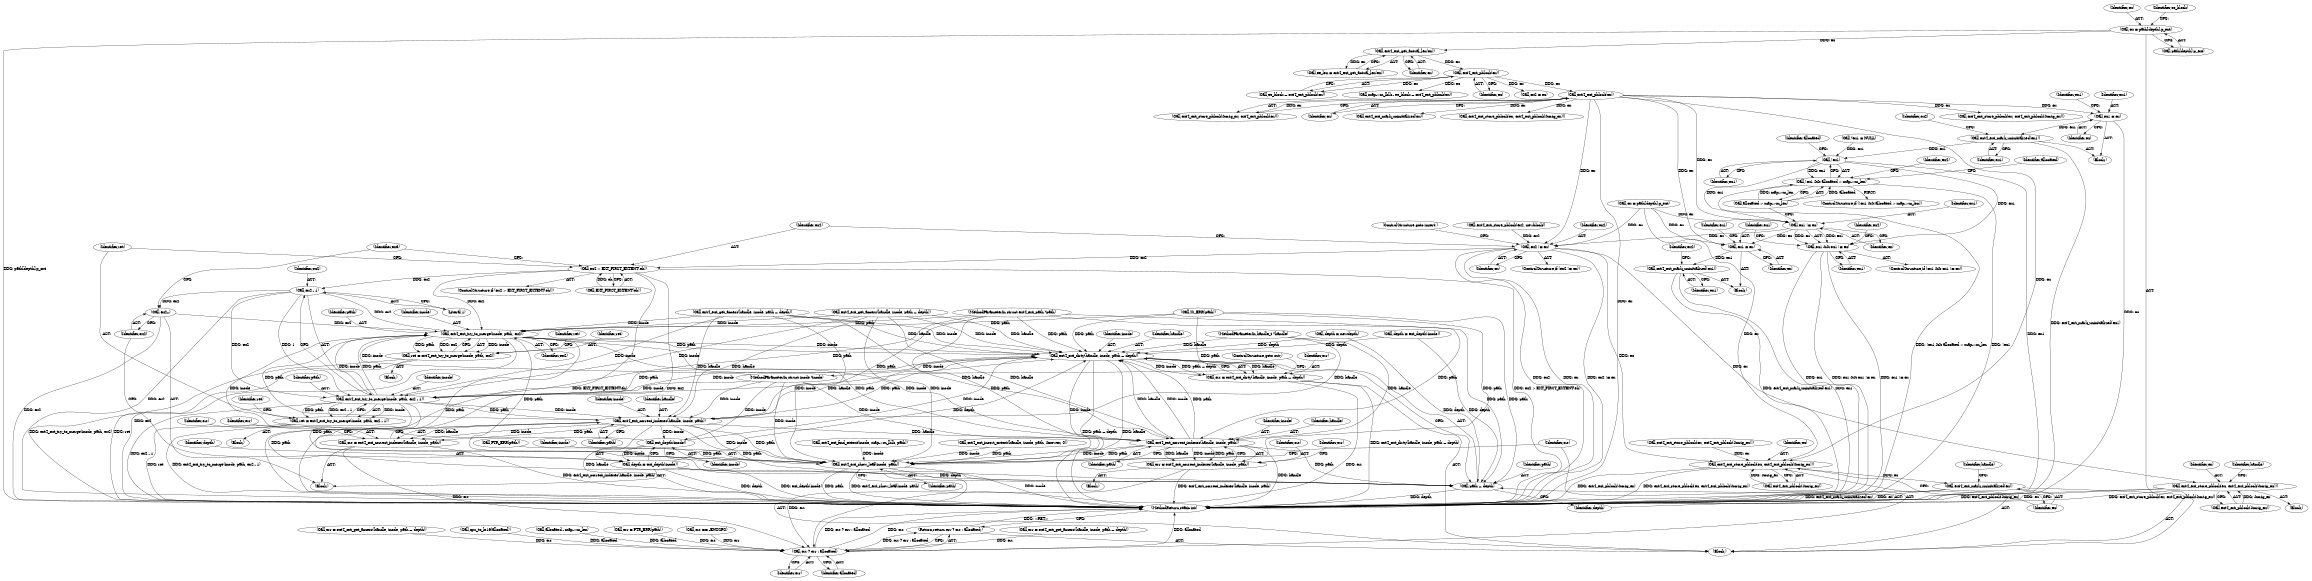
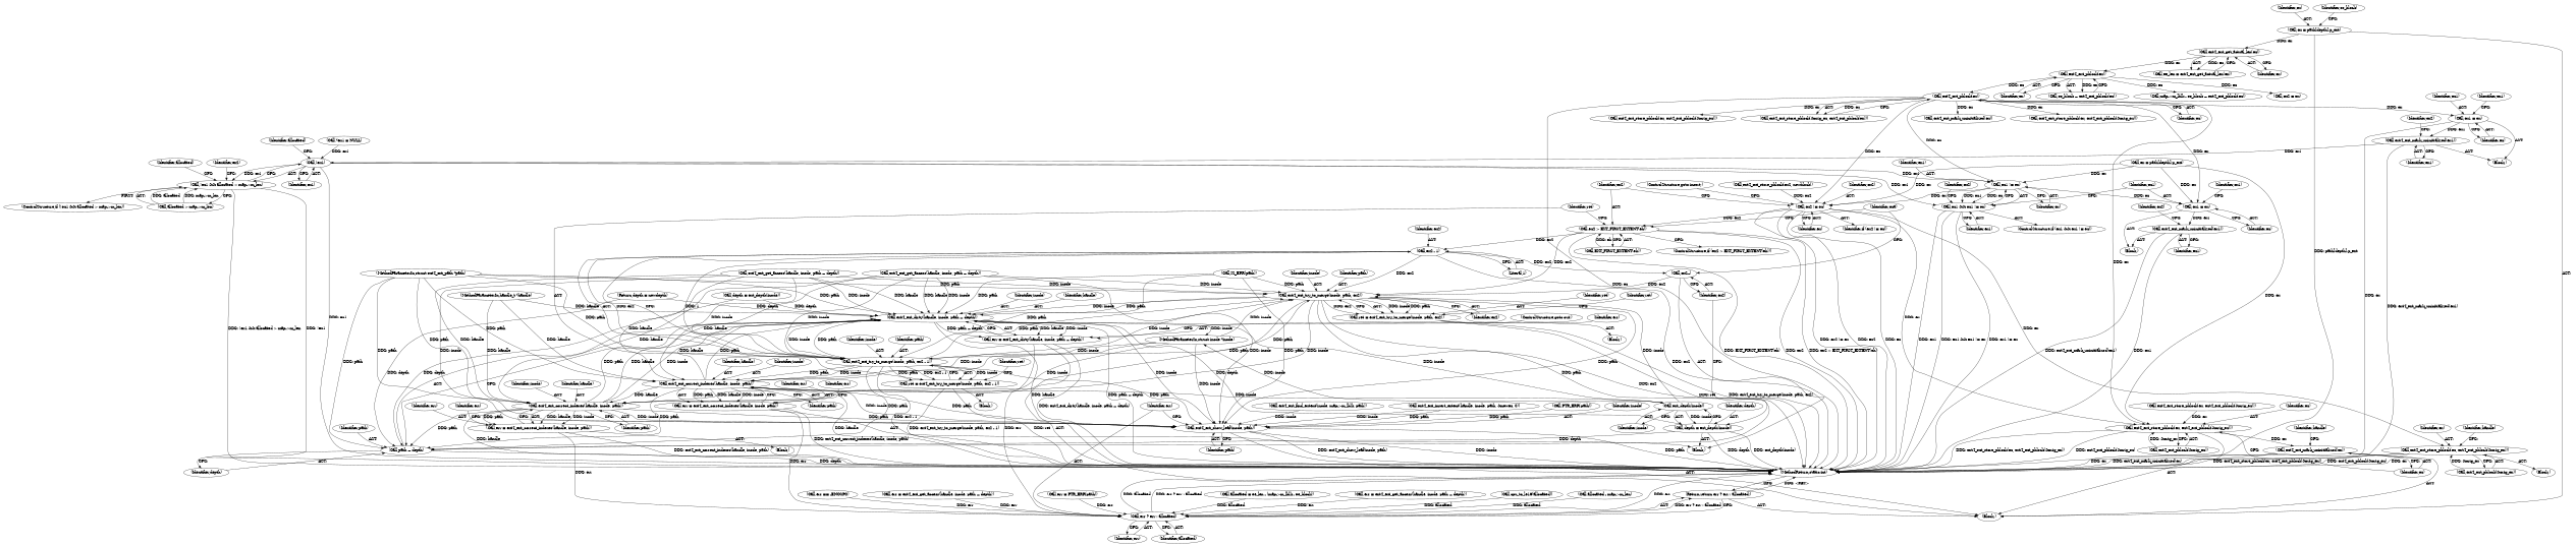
  digraph {
    n1 [label="(Call,ex1 = ex)"]
    n2 [label="(Call,ext4_ext_mark_uninitialized(ex1))"]
    n3 [label="(Block,)"]
    n4 [label="(Identifier,ex)"]
    n5 [label="(MethodReturn,static int)"]
    n6 [label="(Call,!ex1)"]
    n7 [label="(Identifier,ex1)"]
    n8 [label="(Return,return err ? err : allocated;)"]
    n9 [label="(Call,ext4_ext_pblock(ex))"]
    n10 [label="(Call,ex1 != ex)"]
    n11 [label="(Call,ex1 = ex)"]
    n12 [label="(Call,ex2 != ex)"]
    n13 [label="(Call,ext4_ext_store_pblock(ex, ext4_ext_pblock(&orig_ex)))"]
    n14 [label="(Call,ext4_ext_store_pblock(ex, ext4_ext_pblock(&orig_ex)))"]
    n15 [label="(Call,ext4_ext_store_pblock(&orig_ex, ext4_ext_pblock(ex)))"]
    n16 [label="(Identifier,ex)"]
    n17 [label="(Call,ext4_ext_mark_uninitialized(ex))"]
    n18 [label="(Call,ext4_ext_store_pblock(ex, ext4_ext_pblock(&orig_ex)))"]
    n19 [label="(Call,ex1 && ex1 != ex)"]
    n20 [label="(Identifier,ex)"]
    n21 [label="(Call,ext4_ext_mark_uninitialized(ex1))"]
    n22 [label="(Block,)"]
    n23 [label="(Identifier,ex)"]
    n24 [label="(Call,ex2 > EXT_FIRST_EXTENT(eh))"]
    n25 [label="(Call,ext4_ext_store_pblock(ex, ext4_ext_pblock(&orig_ex)))"]
    n26 [label="(Identifier,ex)"]
-   n27 [label="(ControlStructure,if (ex2 != ex))"]
+   n27 [label="(Identifier,if (ex2 != ex))"]
    n28 [label="(Block,)"]
    n29 [label="(Call,ext4_ext_mark_uninitialized(ex))"]
    n30 [label="(Call,ext4_ext_pblock(&orig_ex))"]
    n31 [label="(Call,ext4_ext_pblock(ex))"]
    n32 [label="(Call,ex2 = ex)"]
    n33 [label="(Call,ee_block + ext4_ext_pblock(ex))"]
    n34 [label="(Call,map->m_lblk - ee_block + ext4_ext_pblock(ex))"]
    n35 [label="(Identifier,ex)"]
    n36 [label="(Call,ext4_ext_get_actual_len(ex))"]
    n37 [label="(Identifier,ex)"]
    n38 [label="(Call,ee_len = ext4_ext_get_actual_len(ex))"]
    n39 [label="(Call,ex = path[depth].p_ext)"]
-   n40 [label="(Call,path[depth].p_ext)"]
    n41 [label="(Call,!ex1 && allocated > map->m_len)"]
    n42 [label="(Identifier,ex1)"]
    n43 [label="(Call,allocated > map->m_len)"]
    n44 [label="(ControlStructure,if (!ex1 && allocated > map->m_len))"]
    n45 [label="(ControlStructure,if (ex1 && ex1 != ex))"]
    n46 [label="(Identifier,ex1)"]
    n47 [label="(Identifier,ex1)"]
    n48 [label="(Call,ex2 - 1)"]
    n49 [label="(Call,ext4_ext_try_to_merge(inode, path, ex2))"]
    n50 [label="(ControlStructure,if (ex2 > EXT_FIRST_EXTENT(eh)))"]
    n51 [label="(Call,EXT_FIRST_EXTENT(eh))"]
    n52 [label="(Call,ext4_ext_pblock(&orig_ex))"]
    n53 [label="(Block,)"]
    n54 [label="(Call,ext4_ext_try_to_merge(inode, path, ex2 - 1))"]
    n55 [label="(Call,ex2--)"]
    n56 [label="(Literal,1)"]
    n57 [label="(Call,ext4_ext_dirty(handle, inode, path + depth))"]
    n58 [label="(Call,ext4_ext_show_leaf(inode, path))"]
    n59 [label="(Call,path + depth)"]
    n60 [label="(Call,ext4_ext_correct_indexes(handle, inode, path))"]
    n61 [label="(Call,ret = ext4_ext_try_to_merge(inode, path, ex2))"]
    n62 [label="(Identifier,ex2)"]
    n63 [label="(Call,ret = ext4_ext_try_to_merge(inode, path, ex2 - 1))"]
    n64 [label="(Call,ext4_ext_correct_indexes(handle, inode, path))"]
    n65 [label="(Block,)"]
    n66 [label="(Identifier,ex2)"]
    n67 [label="(Block,)"]
    n68 [label="(Call,err = ext4_ext_correct_indexes(handle, inode, path))"]
    n69 [label="(Call,ext_depth(inode))"]
    n70 [label="(Identifier,path)"]
    n71 [label="(Call,err = ext4_ext_dirty(handle, inode, path + depth))"]
    n72 [label="(MethodParameterIn,struct inode *inode)"]
    n73 [label="(Identifier,path)"]
    n74 [label="(Identifier,depth)"]
    n75 [label="(Call,err ? err : allocated)"]
    n76 [label="(Call,depth = ext_depth(inode))"]
    n77 [label="(Identifier,inode)"]
    n78 [label="(Call,err = ext4_ext_correct_indexes(handle, inode, path))"]
    n79 [label="(Identifier,path)"]
    n80 [label="(Identifier,err)"]
    n81 [label="(Identifier,allocated)"]
    n82 [label="(Block,)"]
    n83 [label="(Block,)"]
    n84 [label="(Identifier,ex)"]
    n85 [label="(Identifier,inode)"]
    n86 [label="(Identifier,handle)"]
    n87 [label="(Identifier,ex2)"]
    n88 [label="(Identifier,allocated)"]
    n89 [label="(Identifier,depth)"]
    n90 [label="(Call,depth = ext_depth(inode))"]
    n91 [label="(Call,ext4_ext_find_extent(inode, map->m_lblk, path))"]
    n92 [label="(Call,ext4_ext_store_pblock(ex, ext4_ext_pblock(&orig_ex)))"]
    n93 [label="(Identifier,ex)"]
    n94 [label="(Identifier,err)"]
    n95 [label="(ControlStructure,goto insert;)"]
    n96 [label="(Identifier,path)"]
    n97 [label="(Identifier,err)"]
    n98 [label="(MethodParameterIn,handle_t *handle)"]
    n99 [label="(Identifier,ret)"]
    n100 [label="(Identifier,err)"]
    n101 [label="(Identifier,inode)"]
    n102 [label="(Call,ex = path[depth].p_ext)"]
    n103 [label="(Identifier,ret)"]
    n104 [label="(Identifier,ex2)"]
    n105 [label="(MethodParameterIn,struct ext4_ext_path *path)"]
    n106 [label="(Call,err = ext4_ext_get_access(handle, inode, path + depth))"]
    n107 [label="(Identifier,path)"]
    n108 [label="(Identifier,allocated)"]
    n109 [label="(Identifier,ex3)"]
    n110 [label="(Call,ext4_ext_store_pblock(ex2, newblock))"]
    n111 [label="(Identifier,ret)"]
    n112 [label="(ControlStructure,goto out;)"]
    n113 [label="(Identifier,ret)"]
    n114 [label="(Identifier,ee_block)"]
    n115 [label="(Call,ext4_ext_insert_extent(handle, inode, path, &newex, 0))"]
    n116 [label="(Call,err = ext4_ext_get_access(handle, inode, path + depth))"]
    n117 [label="(Call,cpu_to_le16(allocated))"]
    n118 [label="(Identifier,ex2)"]
    n119 [label="(Identifier,inode)"]
    n120 [label="(Identifier,err)"]
    n121 [label="(Identifier,ex2)"]
    n122 [label="(Call,PTR_ERR(path))"]
    n123 [label="(Identifier,ex)"]
    n124 [label="(Call,IS_ERR(path))"]
    n125 [label="(Identifier,ex2)"]
    n126 [label="(Identifier,ex2)"]
    n127 [label="(Call,allocated - map->m_len)"]
    n128 [label="(Identifier,handle)"]
    n129 [label="(Call,err = PTR_ERR(path))"]
    n130 [label="(Call,ext4_ext_get_access(handle, inode, path + depth))"]
    n131 [label="(Identifier,err)"]
    n132 [label="(Identifier,handle)"]
    n133 [label="(Identifier,ex1)"]
    n134 [label="(Identifier,ex1)"]
    n135 [label="(Identifier,handle)"]
    n136 [label="(Identifier,handle)"]
    n137 [label="(Identifier,ex)"]
    n138 [label="(Identifier,inode)"]
    n139 [label="(Identifier,inode)"]
    n140 [label="(Call,ext4_ext_get_access(handle, inode, path + depth))"]
    n141 [label="(Identifier,path)"]
-   n142 [label="(Call,depth = newdepth)"]
+   n142 [label="(Return,depth = newdepth)"]
    n143 [label="(Call,*ex1 = NULL)"]
+   n144 [label="(Call,allocated = ee_len - (map->m_lblk - ee_block))"]
    n145 [label="(Identifier,ex1)"]
    n146 [label="(Identifier,err)"]
    n147 [label="(Identifier,ex1)"]
    n148 [label="(Call,err == -ENOSPC)"]
    n149 [label="(Identifier,ex1)"]
    n150 [label="(Identifier,ex2)"]
    n151 [label="(Identifier,inode)"]
    n1 -> n2 [label="DDG: ex1"]
    n1 -> n3 [label="AST: "]
    n1 -> n4 [label="CFG: "]
    n1 -> n5 [label="DDG: ex"]
    n2 -> n3 [label="AST: "]
    n2 -> n5 [label="DDG: ext4_ext_mark_uninitialized(ex1)"]
    n2 -> n6 [label="DDG: ex1"]
    n2 -> n7 [label="CFG: "]
    n4 -> n1 [label="AST: "]
    n5 -> n8 [label="CFG: "]
    n6 -> n5 [label="DDG: ex1"]
    n6 -> n10 [label="DDG: ex1"]
    n6 -> n19 [label="DDG: ex1"]
    n6 -> n41 [label="AST: "]
    n6 -> n41 [label="DDG: ex1"]
    n6 -> n42 [label="CFG: "]
    n7 -> n2 [label="AST: "]
    n8 -> n5 [label="DDG: <RET>"]
    n8 -> n28 [label="AST: "]
    n8 -> n75 [label="CFG: "]
    n9 -> n1 [label="DDG: ex"]
    n9 -> n5 [label="DDG: ex"]
    n9 -> n10 [label="DDG: ex"]
    n9 -> n11 [label="DDG: ex"]
    n9 -> n12 [label="DDG: ex"]
    n9 -> n13 [label="DDG: ex"]
    n9 -> n14 [label="DDG: ex"]
    n9 -> n15 [label="AST: "]
    n9 -> n15 [label="DDG: ex"]
    n9 -> n16 [label="CFG: "]
    n9 -> n17 [label="DDG: ex"]
    n9 -> n18 [label="DDG: ex"]
    n10 -> n11 [label="DDG: ex"]
    n10 -> n12 [label="DDG: ex"]
    n10 -> n19 [label="AST: "]
    n10 -> n19 [label="DDG: ex1"]
    n10 -> n19 [label="DDG: ex"]
    n10 -> n20 [label="CFG: "]
    n11 -> n21 [label="DDG: ex1"]
    n11 -> n22 [label="AST: "]
    n11 -> n23 [label="CFG: "]
    n12 -> n5 [label="DDG: ex2"]
    n12 -> n5 [label="DDG: ex"]
    n12 -> n5 [label="DDG: ex2 != ex"]
    n12 -> n13 [label="DDG: ex"]
    n12 -> n24 [label="DDG: ex2"]
    n12 -> n25 [label="DDG: ex"]
    n12 -> n26 [label="CFG: "]
    n12 -> n27 [label="AST: "]
    n13 -> n5 [label="DDG: ext4_ext_pblock(&orig_ex)"]
    n13 -> n5 [label="DDG: ext4_ext_store_pblock(ex, ext4_ext_pblock(&orig_ex))"]
    n13 -> n28 [label="AST: "]
    n13 -> n29 [label="DDG: ex"]
    n13 -> n30 [label="CFG: "]
    n15 -> n9 [label="CFG: "]
    n16 -> n9 [label="AST: "]
    n19 -> n5 [label="DDG: ex1"]
    n19 -> n5 [label="DDG: ex1 && ex1 != ex"]
    n19 -> n5 [label="DDG: ex1 != ex"]
-   n43 -> n10 [label="CFG: "]
+   n19 -> n10 [label="CFG: "]
    n19 -> n45 [label="AST: "]
    n19 -> n46 [label="CFG: "]
    n20 -> n10 [label="AST: "]
    n21 -> n5 [label="DDG: ext4_ext_mark_uninitialized(ex1)"]
    n21 -> n5 [label="DDG: ex1"]
    n21 -> n22 [label="AST: "]
    n21 -> n47 [label="CFG: "]
    n23 -> n11 [label="AST: "]
    n24 -> n5 [label="DDG: EXT_FIRST_EXTENT(eh)"]
    n24 -> n5 [label="DDG: ex2"]
    n24 -> n5 [label="DDG: ex2 > EXT_FIRST_EXTENT(eh)"]
    n24 -> n48 [label="DDG: ex2"]
    n24 -> n49 [label="DDG: ex2"]
-   n24 -> n50 [label="AST: "]
+   n24 -> n50 [label="CFG: "]
    n24 -> n51 [label="CFG: "]
    n25 -> n5 [label="DDG: ext4_ext_store_pblock(ex, ext4_ext_pblock(&orig_ex))"]
    n25 -> n5 [label="DDG: ext4_ext_pblock(&orig_ex)"]
    n25 -> n5 [label="DDG: ex"]
    n25 -> n52 [label="CFG: "]
    n25 -> n53 [label="AST: "]
    n26 -> n12 [label="AST: "]
    n29 -> n5 [label="DDG: ext4_ext_mark_uninitialized(ex)"]
    n29 -> n5 [label="DDG: ex"]
    n29 -> n28 [label="AST: "]
    n29 -> n84 [label="CFG: "]
    n30 -> n13 [label="AST: "]
    n30 -> n13 [label="DDG: &orig_ex"]
    n31 -> n9 [label="DDG: ex"]
    n31 -> n32 [label="DDG: ex"]
    n31 -> n33 [label="AST: "]
    n31 -> n33 [label="DDG: ex"]
    n31 -> n34 [label="DDG: ex"]
    n31 -> n35 [label="CFG: "]
    n33 -> n31 [label="CFG: "]
    n35 -> n31 [label="AST: "]
    n36 -> n31 [label="DDG: ex"]
    n36 -> n37 [label="CFG: "]
    n36 -> n38 [label="AST: "]
    n36 -> n38 [label="DDG: ex"]
    n37 -> n36 [label="AST: "]
    n38 -> n36 [label="CFG: "]
    n39 -> n5 [label="DDG: path[depth].p_ext"]
    n39 -> n28 [label="AST: "]
    n39 -> n36 [label="DDG: ex"]
-   n39 -> n40 [label="CFG: "]
-   n40 -> n39 [label="AST: "]
    n41 -> n5 [label="DDG: !ex1 && allocated > map->m_len"]
    n41 -> n5 [label="DDG: !ex1"]
    n41 -> n6 [label="CFG: "]
    n41 -> n43 [label="CFG: "]
    n41 -> n44 [label="FIRST: "]
    n42 -> n6 [label="AST: "]
    n43 -> n41 [label="AST: "]
    n43 -> n41 [label="DDG: allocated"]
    n43 -> n41 [label="DDG: map->m_len"]
    n46 -> n19 [label="AST: "]
    n47 -> n21 [label="AST: "]
    n48 -> n5 [label="DDG: ex2"]
    n48 -> n49 [label="DDG: ex2"]
    n48 -> n54 [label="AST: "]
    n48 -> n54 [label="DDG: ex2"]
    n48 -> n54 [label="DDG: 1"]
    n48 -> n55 [label="DDG: ex2"]
    n48 -> n56 [label="CFG: "]
    n49 -> n5 [label="DDG: ex2"]
    n49 -> n57 [label="DDG: inode"]
    n49 -> n57 [label="DDG: path"]
    n49 -> n58 [label="DDG: path"]
    n49 -> n59 [label="DDG: path"]
    n49 -> n60 [label="DDG: inode"]
    n49 -> n60 [label="DDG: path"]
    n49 -> n61 [label="AST: "]
    n49 -> n61 [label="DDG: inode"]
    n49 -> n61 [label="DDG: path"]
    n49 -> n61 [label="DDG: ex2"]
    n49 -> n62 [label="CFG: "]
    n51 -> n24 [label="AST: "]
    n51 -> n24 [label="DDG: eh"]
    n52 -> n25 [label="AST: "]
    n52 -> n25 [label="DDG: &orig_ex"]
    n54 -> n5 [label="DDG: ex2 - 1"]
    n54 -> n48 [label="CFG: "]
    n54 -> n49 [label="DDG: inode"]
    n54 -> n49 [label="DDG: path"]
    n54 -> n57 [label="DDG: inode"]
    n54 -> n57 [label="DDG: path"]
    n54 -> n58 [label="DDG: path"]
    n54 -> n59 [label="DDG: path"]
    n54 -> n63 [label="AST: "]
    n54 -> n63 [label="DDG: inode"]
    n54 -> n63 [label="DDG: path"]
    n54 -> n63 [label="DDG: ex2 - 1"]
    n54 -> n64 [label="DDG: inode"]
    n54 -> n64 [label="DDG: path"]
-   n55 -> n5 [label="DDG: ex2"]
    n55 -> n49 [label="DDG: ex2"]
    n55 -> n65 [label="AST: "]
    n55 -> n66 [label="CFG: "]
    n56 -> n48 [label="AST: "]
    n57 -> n5 [label="DDG: path + depth"]
    n57 -> n5 [label="DDG: handle"]
    n57 -> n58 [label="DDG: inode"]
    n57 -> n59 [label="CFG: "]
    n57 -> n71 [label="AST: "]
    n57 -> n71 [label="DDG: handle"]
    n57 -> n71 [label="DDG: inode"]
    n57 -> n71 [label="DDG: path + depth"]
    n57 -> n72 [label="DDG: inode"]
    n58 -> n5 [label="DDG: inode"]
    n58 -> n5 [label="DDG: path"]
    n58 -> n5 [label="DDG: ext4_ext_show_leaf(inode, path)"]
    n58 -> n28 [label="AST: "]
    n58 -> n73 [label="CFG: "]
    n59 -> n5 [label="DDG: depth"]
    n59 -> n57 [label="AST: "]
    n59 -> n74 [label="CFG: "]
    n60 -> n5 [label="DDG: handle"]
    n60 -> n57 [label="DDG: handle"]
    n60 -> n57 [label="DDG: inode"]
    n60 -> n57 [label="DDG: path"]
    n60 -> n58 [label="DDG: inode"]
    n60 -> n58 [label="DDG: path"]
    n60 -> n59 [label="DDG: path"]
    n60 -> n78 [label="AST: "]
    n60 -> n78 [label="DDG: handle"]
    n60 -> n78 [label="DDG: inode"]
    n60 -> n78 [label="DDG: path"]
    n60 -> n79 [label="CFG: "]
    n61 -> n5 [label="DDG: ret"]
    n61 -> n5 [label="DDG: ext4_ext_try_to_merge(inode, path, ex2)"]
    n61 -> n49 [label="CFG: "]
    n61 -> n82 [label="AST: "]
    n62 -> n49 [label="AST: "]
    n63 -> n5 [label="DDG: ret"]
    n63 -> n5 [label="DDG: ext4_ext_try_to_merge(inode, path, ex2 - 1)"]
    n63 -> n54 [label="CFG: "]
    n63 -> n67 [label="AST: "]
    n64 -> n5 [label="DDG: handle"]
    n64 -> n49 [label="DDG: path"]
    n64 -> n57 [label="DDG: handle"]
    n64 -> n57 [label="DDG: path"]
    n64 -> n58 [label="DDG: inode"]
    n64 -> n58 [label="DDG: path"]
    n64 -> n59 [label="DDG: path"]
    n64 -> n60 [label="DDG: handle"]
    n64 -> n68 [label="AST: "]
    n64 -> n68 [label="DDG: handle"]
    n64 -> n68 [label="DDG: inode"]
    n64 -> n68 [label="DDG: path"]
    n64 -> n69 [label="DDG: inode"]
    n64 -> n70 [label="CFG: "]
    n66 -> n55 [label="AST: "]
    n66 -> n76 [label="CFG: "]
    n68 -> n5 [label="DDG: ext4_ext_correct_indexes(handle, inode, path)"]
    n68 -> n64 [label="CFG: "]
    n68 -> n65 [label="AST: "]
    n68 -> n75 [label="DDG: err"]
    n69 -> n49 [label="DDG: inode"]
    n69 -> n57 [label="DDG: inode"]
    n69 -> n76 [label="AST: "]
    n69 -> n76 [label="DDG: inode"]
    n69 -> n77 [label="CFG: "]
    n70 -> n64 [label="AST: "]
    n71 -> n5 [label="DDG: ext4_ext_dirty(handle, inode, path + depth)"]
    n71 -> n28 [label="AST: "]
    n71 -> n57 [label="CFG: "]
    n71 -> n75 [label="DDG: err"]
    n72 -> n49 [label="DDG: inode"]
    n72 -> n54 [label="DDG: inode"]
    n72 -> n58 [label="DDG: inode"]
    n72 -> n60 [label="DDG: inode"]
    n72 -> n64 [label="DDG: inode"]
-   n72 -> n69 [label="DDG: inode"]
+   n69 -> n72 [label="DDG: inode"]
    n73 -> n58 [label="AST: "]
    n74 -> n59 [label="AST: "]
    n75 -> n5 [label="DDG: err ? err : allocated"]
    n75 -> n5 [label="DDG: err"]
    n75 -> n5 [label="DDG: allocated"]
    n75 -> n8 [label="AST: "]
    n75 -> n8 [label="DDG: err ? err : allocated"]
    n75 -> n80 [label="CFG: "]
    n75 -> n81 [label="CFG: "]
    n76 -> n5 [label="DDG: ext_depth(inode)"]
    n76 -> n5 [label="DDG: depth"]
    n76 -> n57 [label="DDG: depth"]
    n76 -> n59 [label="DDG: depth"]
    n76 -> n65 [label="AST: "]
    n76 -> n69 [label="CFG: "]
    n77 -> n69 [label="AST: "]
    n78 -> n5 [label="DDG: ext4_ext_correct_indexes(handle, inode, path)"]
    n78 -> n60 [label="CFG: "]
    n78 -> n75 [label="DDG: err"]
    n78 -> n83 [label="AST: "]
    n79 -> n60 [label="AST: "]
    n80 -> n75 [label="AST: "]
    n81 -> n75 [label="AST: "]
    n84 -> n13 [label="CFG: "]
    n84 -> n29 [label="AST: "]
    n85 -> n49 [label="AST: "]
    n86 -> n64 [label="AST: "]
    n87 -> n2 [label="CFG: "]
    n88 -> n6 [label="CFG: "]
    n89 -> n76 [label="AST: "]
    n90 -> n57 [label="DDG: depth"]
    n90 -> n59 [label="DDG: depth"]
    n91 -> n58 [label="DDG: inode"]
    n92 -> n13 [label="DDG: ex"]
    n93 -> n39 [label="AST: "]
    n94 -> n68 [label="AST: "]
    n95 -> n12 [label="CFG: "]
    n96 -> n59 [label="AST: "]
    n97 -> n78 [label="AST: "]
    n98 -> n57 [label="DDG: handle"]
    n98 -> n60 [label="DDG: handle"]
    n98 -> n64 [label="DDG: handle"]
    n99 -> n61 [label="CFG: "]
    n100 -> n71 [label="AST: "]
    n101 -> n54 [label="AST: "]
    n102 -> n10 [label="DDG: ex"]
    n102 -> n11 [label="DDG: ex"]
    n102 -> n12 [label="DDG: ex"]
    n102 -> n13 [label="DDG: ex"]
    n103 -> n61 [label="AST: "]
    n104 -> n41 [label="CFG: "]
    n105 -> n49 [label="DDG: path"]
    n105 -> n54 [label="DDG: path"]
    n105 -> n57 [label="DDG: path"]
    n105 -> n58 [label="DDG: path"]
    n105 -> n59 [label="DDG: path"]
    n105 -> n60 [label="DDG: path"]
    n105 -> n64 [label="DDG: path"]
    n106 -> n75 [label="DDG: err"]
    n107 -> n54 [label="AST: "]
    n108 -> n41 [label="CFG: "]
    n109 -> n24 [label="CFG: "]
    n109 -> n55 [label="CFG: "]
    n110 -> n12 [label="DDG: ex2"]
    n111 -> n63 [label="CFG: "]
    n112 -> n71 [label="CFG: "]
    n113 -> n24 [label="CFG: "]
    n113 -> n63 [label="AST: "]
    n114 -> n39 [label="CFG: "]
    n115 -> n58 [label="DDG: inode"]
    n115 -> n58 [label="DDG: path"]
    n116 -> n75 [label="DDG: err"]
    n117 -> n75 [label="DDG: allocated"]
    n118 -> n19 [label="CFG: "]
    n119 -> n57 [label="AST: "]
    n120 -> n78 [label="CFG: "]
    n121 -> n21 [label="CFG: "]
    n122 -> n58 [label="DDG: path"]
    n123 -> n25 [label="AST: "]
    n124 -> n49 [label="DDG: path"]
    n124 -> n54 [label="DDG: path"]
    n124 -> n57 [label="DDG: path"]
    n124 -> n58 [label="DDG: path"]
-   n124 -> n59 [label="DDG: path"]
    n125 -> n48 [label="AST: "]
    n126 -> n12 [label="CFG: "]
    n126 -> n24 [label="AST: "]
    n127 -> n75 [label="DDG: allocated"]
    n128 -> n25 [label="CFG: "]
    n129 -> n75 [label="DDG: err"]
    n130 -> n49 [label="DDG: inode"]
    n130 -> n54 [label="DDG: inode"]
    n130 -> n57 [label="DDG: handle"]
    n130 -> n57 [label="DDG: inode"]
    n130 -> n58 [label="DDG: inode"]
    n130 -> n60 [label="DDG: handle"]
    n130 -> n64 [label="DDG: handle"]
    n131 -> n68 [label="CFG: "]
    n132 -> n57 [label="AST: "]
    n133 -> n1 [label="AST: "]
    n134 -> n10 [label="AST: "]
    n135 -> n60 [label="AST: "]
    n136 -> n29 [label="CFG: "]
    n137 -> n13 [label="AST: "]
    n138 -> n60 [label="AST: "]
    n139 -> n58 [label="AST: "]
    n140 -> n49 [label="DDG: inode"]
    n140 -> n54 [label="DDG: inode"]
    n140 -> n57 [label="DDG: handle"]
    n140 -> n57 [label="DDG: inode"]
    n140 -> n58 [label="DDG: inode"]
    n140 -> n60 [label="DDG: handle"]
    n140 -> n64 [label="DDG: handle"]
    n141 -> n49 [label="AST: "]
    n142 -> n57 [label="DDG: depth"]
    n142 -> n59 [label="DDG: depth"]
    n143 -> n6 [label="DDG: ex1"]
+   n144 -> n75 [label="DDG: allocated"]
    n145 -> n1 [label="CFG: "]
    n146 -> n58 [label="CFG: "]
    n146 -> n75 [label="AST: "]
    n147 -> n11 [label="CFG: "]
    n148 -> n75 [label="DDG: err"]
    n149 -> n11 [label="AST: "]
    n149 -> n19 [label="CFG: "]
    n150 -> n12 [label="AST: "]
    n151 -> n64 [label="AST: "]
  }
